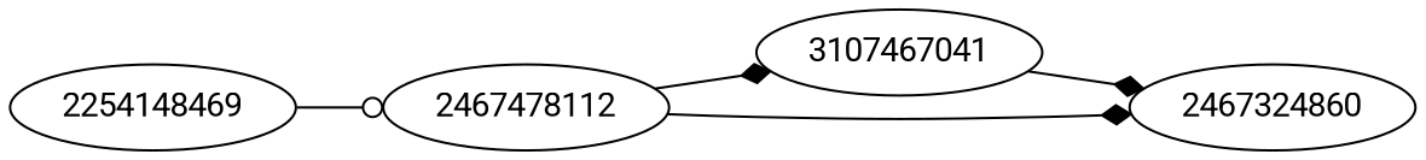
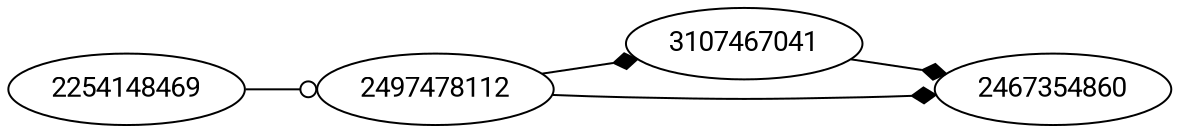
  strict digraph {
    fontname=Roboto
    rankdir=LR
    node [fontname=Roboto]
    edge [arrowhead=diamond fontname=Roboto]
-   2467478112
+   2467478112 [label=2497478112]
    3107467041
-   2467324860
+   2467324860 [label=2467354860]
    2254148469
    2467478112 -> 3107467041
    2467478112 -> 2467324860
    3107467041 -> 2467324860
    2254148469 -> 2467478112 [arrowhead=odot]
  }
